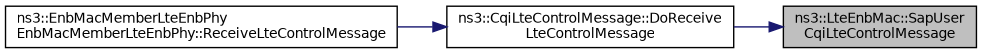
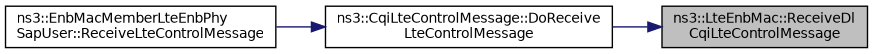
  digraph {
    rankdir=RL
    node [color=black fillcolor=white fontname=Helvetica fontsize=10 shape=record style=filled]
    edge [color=midnightblue dir=back fontname=Helvetica fontsize=10 labelfontname=Helvetica labelfontsize=10 style=solid]
-   n1 [fillcolor=grey75 fontcolor=black height=0.2 label="ns3::LteEnbMac::SapUser\lCqiLteControlMessage" width=0.4]
+   n1 [fillcolor=grey75 fontcolor=black height=0.2 label="ns3::LteEnbMac::ReceiveDl\lCqiLteControlMessage" width=0.4]
    n2 [height=0.2 label="ns3::CqiLteControlMessage::DoReceive\lLteControlMessage" width=0.4]
-   n3 [height=0.2 label="ns3::EnbMacMemberLteEnbPhy\lEnbMacMemberLteEnbPhy::ReceiveLteControlMessage" width=0.4]
+   n3 [height=0.2 label="ns3::EnbMacMemberLteEnbPhy\lSapUser::ReceiveLteControlMessage" width=0.4]
    n1 -> n2
    n2 -> n3
  }
